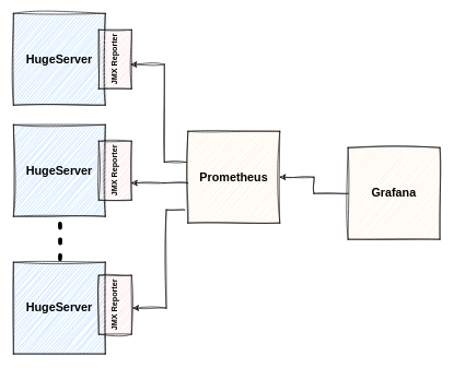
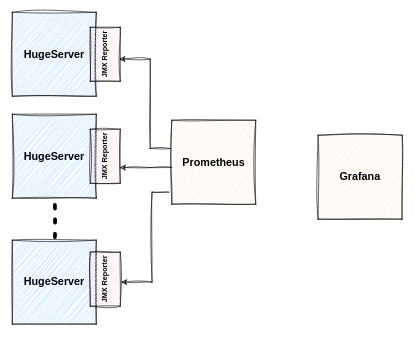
  <mxCell id="0" />
  <mxCell id="1" parent="0" />
  <mxCell id="2" value="&lt;b&gt;&lt;font style=&quot;font-size: 18px;&quot;&gt;HugeServer&lt;/font&gt;&lt;/b&gt;" style="whiteSpace=wrap;html=1;aspect=fixed;fillColor=#99CCFF;sketch=1;curveFitting=1;jiggle=2;" vertex="1" parent="1"><mxGeometry x="20" y="20" width="140" height="140" as="geometry" /></mxCell>
  <mxCell id="3" value="&lt;font style=&quot;font-size: 18px;&quot;&gt;&lt;b&gt;HugeServer&lt;/b&gt;&lt;/font&gt;" style="whiteSpace=wrap;html=1;aspect=fixed;fillColor=#99CCFF;sketch=1;curveFitting=1;jiggle=2;" vertex="1" parent="1"><mxGeometry x="20" y="190" width="140" height="140" as="geometry" /></mxCell>
  <mxCell id="4" value="&lt;font style=&quot;font-size: 18px;&quot;&gt;&lt;b&gt;HugeServer&lt;/b&gt;&lt;/font&gt;" style="whiteSpace=wrap;html=1;aspect=fixed;fillColor=#99CCFF;sketch=1;curveFitting=1;jiggle=2;" vertex="1" parent="1"><mxGeometry x="20" y="400" width="140" height="140" as="geometry" /></mxCell>
  <mxCell id="5" value="&lt;font style=&quot;font-size: 18px;&quot;&gt;&lt;b&gt;Prometheus&lt;/b&gt;&lt;/font&gt;" style="whiteSpace=wrap;html=1;aspect=fixed;fillColor=#ffe6cc;sketch=1;curveFitting=1;jiggle=2;" vertex="1" parent="1"><mxGeometry x="286" y="200" width="140" height="140" as="geometry" /></mxCell>
- <mxCell id="6" value="" style="edgeStyle=orthogonalEdgeStyle;rounded=0;orthogonalLoop=1;jettySize=auto;html=1;sketch=1;curveFitting=1;jiggle=2;" edge="1" parent="1" source="7" target="5"><mxGeometry relative="1" as="geometry" /></mxCell>
  <mxCell id="7" value="&lt;font style=&quot;font-size: 18px;&quot;&gt;&lt;b&gt;Grafana&lt;/b&gt;&lt;/font&gt;" style="whiteSpace=wrap;html=1;aspect=fixed;fillColor=#FFE6CC;sketch=1;curveFitting=1;jiggle=2;" vertex="1" parent="1"><mxGeometry x="530" y="225" width="140" height="140" as="geometry" /></mxCell>
  <mxCell id="8" value="&lt;b&gt;JMX Reporter&lt;/b&gt;" style="rounded=0;whiteSpace=wrap;html=1;fillColor=#FFCCCC;sketch=1;curveFitting=1;jiggle=2;align=center;horizontal=0;verticalAlign=middle;" vertex="1" parent="1"><mxGeometry x="150" y="45" width="50" height="90" as="geometry" /></mxCell>
  <mxCell id="9" value="&lt;b&gt;JMX Reporter&lt;/b&gt;" style="rounded=0;whiteSpace=wrap;html=1;fillColor=#FFCCCC;sketch=1;curveFitting=1;jiggle=2;verticalAlign=middle;horizontal=0;" vertex="1" parent="1"><mxGeometry x="150" y="420" width="50" height="90" as="geometry" /></mxCell>
  <mxCell id="10" value="&lt;b&gt;JMX Reporter&lt;/b&gt;" style="rounded=0;whiteSpace=wrap;html=1;fillColor=#FFCCCC;sketch=1;curveFitting=1;jiggle=2;verticalAlign=middle;textDirection=rtl;horizontal=0;" vertex="1" parent="1"><mxGeometry x="150" y="215" width="50" height="90" as="geometry" /></mxCell>
  <mxCell id="11" value="" style="endArrow=none;dashed=1;html=1;dashPattern=1 3;strokeWidth=6;rounded=0;entryX=0.407;entryY=1.029;entryDx=0;entryDy=0;entryPerimeter=0;sketch=1;curveFitting=1;jiggle=2;" edge="1" parent="1"><mxGeometry width="50" height="50" relative="1" as="geometry"><mxPoint x="91" y="395" as="sourcePoint" /><mxPoint x="90.98" y="339.06" as="targetPoint" /></mxGeometry></mxCell>
  <mxCell id="12" value="" style="endArrow=classic;html=1;rounded=0;entryX=0.98;entryY=0.589;entryDx=0;entryDy=0;entryPerimeter=0;exitX=-0.021;exitY=0.336;exitDx=0;exitDy=0;exitPerimeter=0;sketch=1;curveFitting=1;jiggle=2;" edge="1" parent="1" source="5" target="8"><mxGeometry width="50" height="50" relative="1" as="geometry"><mxPoint x="290" y="115" as="sourcePoint" /><mxPoint x="340" y="65" as="targetPoint" /><Array as="points"><mxPoint x="250" y="247" /><mxPoint x="250" y="98" /></Array></mxGeometry></mxCell>
  <mxCell id="13" value="" style="endArrow=classic;html=1;rounded=0;entryX=0.98;entryY=0.589;entryDx=0;entryDy=0;entryPerimeter=0;exitX=-0.036;exitY=0.857;exitDx=0;exitDy=0;exitPerimeter=0;sketch=1;curveFitting=1;jiggle=2;" edge="1" parent="1" source="5"><mxGeometry width="50" height="50" relative="1" as="geometry"><mxPoint x="290" y="619" as="sourcePoint" /><mxPoint x="202" y="470" as="targetPoint" /><Array as="points"><mxPoint x="253" y="320" /><mxPoint x="253" y="470" /></Array></mxGeometry></mxCell>
  <mxCell id="14" value="" style="endArrow=classic;html=1;rounded=0;entryX=1;entryY=0.5;entryDx=0;entryDy=0;exitX=-0.029;exitY=0.429;exitDx=0;exitDy=0;exitPerimeter=0;sketch=1;curveFitting=1;jiggle=2;" edge="1" parent="1"><mxGeometry width="50" height="50" relative="1" as="geometry"><mxPoint x="285.94" y="279.06" as="sourcePoint" /><mxPoint x="200" y="279" as="targetPoint" /><Array as="points"><mxPoint x="250" y="279" /></Array></mxGeometry></mxCell>
